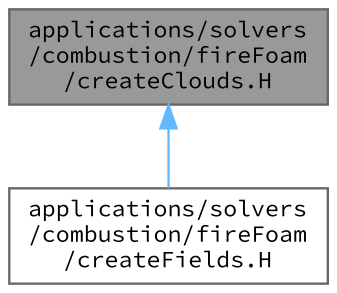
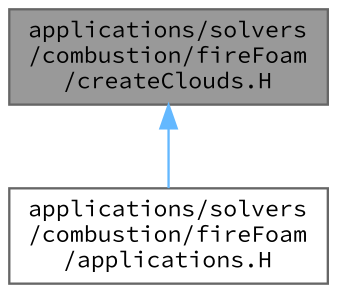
  digraph {
    fontname="Source Code Pro"
    node [fontname="Source Code Pro" fontsize=10 shape=box style=filled]
    n1 [color=gray40 fillcolor=grey60 fontcolor=black height=0.2 label="applications/solvers\l/combustion/fireFoam\l/createClouds.H" width=0.4]
-   n2 [color=grey40 fillcolor=white height=0.2 label="applications/solvers\l/combustion/fireFoam\l/createFields.H" width=0.4]
+   n2 [color=grey40 fillcolor=white height=0.2 label="applications/solvers\l/combustion/fireFoam\l/applications.H" width=0.4]
    n1 -> n2 [color=steelblue1 dir=back fontname="Source Code Pro" fontsize=10 labelfontname=Helvetica labelfontsize=10 style=solid]
  }
